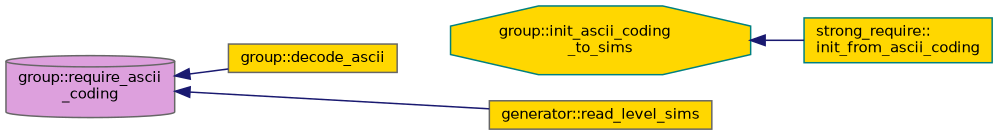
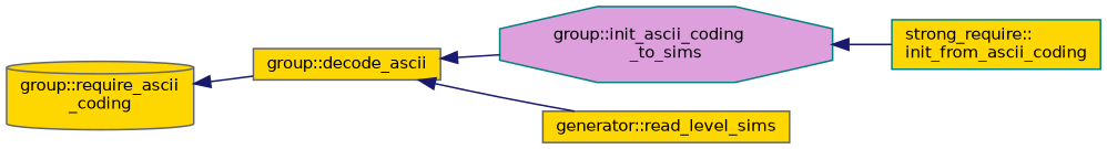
  digraph {
    fontname="DejaVu Sans"
    rankdir=LR
    node [color=gray40 fillcolor=gold fontname="DejaVu Sans" fontsize=10 shape=box style=filled]
    edge [color=midnightblue dir=back fontname="DejaVu Sans" fontsize=10 labelfontname=Helvetica labelfontsize=10 style=solid]
-   n1 [fillcolor=plum fontcolor=black height=0.2 label="group::require_ascii\l_coding" shape=cylinder width=0.4]
+   n1 [fontcolor=black height=0.2 label="group::require_ascii\l_coding" shape=cylinder width=0.4]
    n2 [height=0.2 label="group::decode_ascii" width=0.4]
-   n3 [color=teal height=0.2 label="group::init_ascii_coding\l_to_sims" shape=octagon width=0.4]
+   n3 [color=teal fillcolor=plum height=0.2 label="group::init_ascii_coding\l_to_sims" shape=octagon width=0.4]
    n4 [height=0.2 label="generator::read_level_sims" width=0.4]
    n5 [color=teal height=0.2 label="strong_require::\linit_from_ascii_coding" width=0.4]
    n1 -> n2
-   n1 -> n4
+   n2 -> n3
+   n2 -> n4
    n3 -> n5
  }
